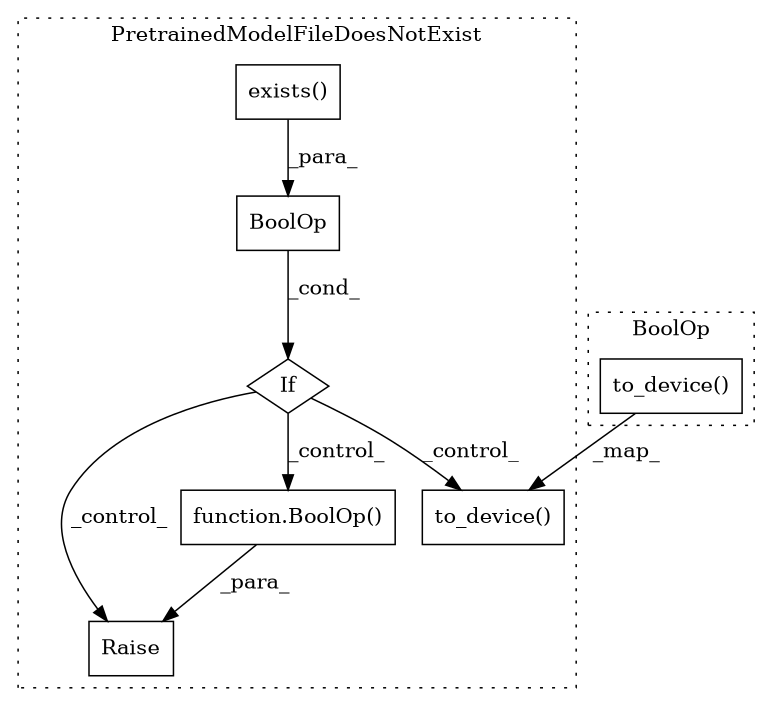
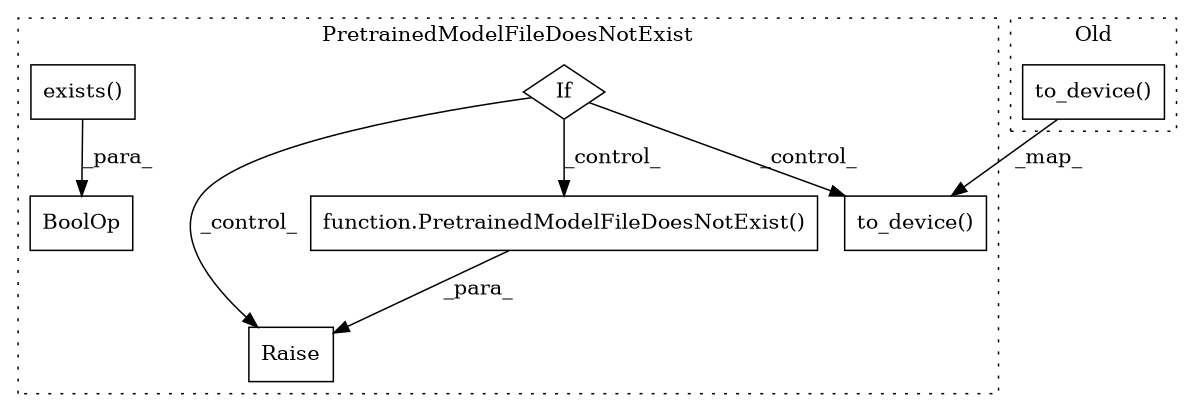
  digraph {
    node [a=75 l=16 shape=box]
    n1 [label="to_device()" s=2415]
    n2 [a=96 l=3 label=If s=2347 shape=diamond]
    n3 [a=72 l=51 label=BoolOp s=2350]
    n4 [l="15,1" label="exists()" s="2370,2400"]
    n5 [a=91 l=6 label=Raise s=2728]
-   n6 [l="32,1" label="function.BoolOp()" s="2734,2810"]
+   n6 [l="32,1" label="function.PretrainedModelFileDoesNotExist()" s="2734,2810"]
    n7 [label="to_device()" s=2280]
    subgraph cluster_1 {
      label=PretrainedModelFileDoesNotExist
      style=dotted
      n1
      n2
      n3
      n4
      n5
      n6
    }
    subgraph cluster_2 {
-     label=BoolOp
+     label=Old
      style=dotted
      n7
    }
    n2 -> n1 [label=_control_]
    n2 -> n5 [label=_control_]
    n2 -> n6 [label=_control_]
-   n3 -> n2 [label=_cond_]
    n4 -> n3 [label=_para_]
    n6 -> n5 [label=_para_]
    n7 -> n1 [label=_map_]
  }
